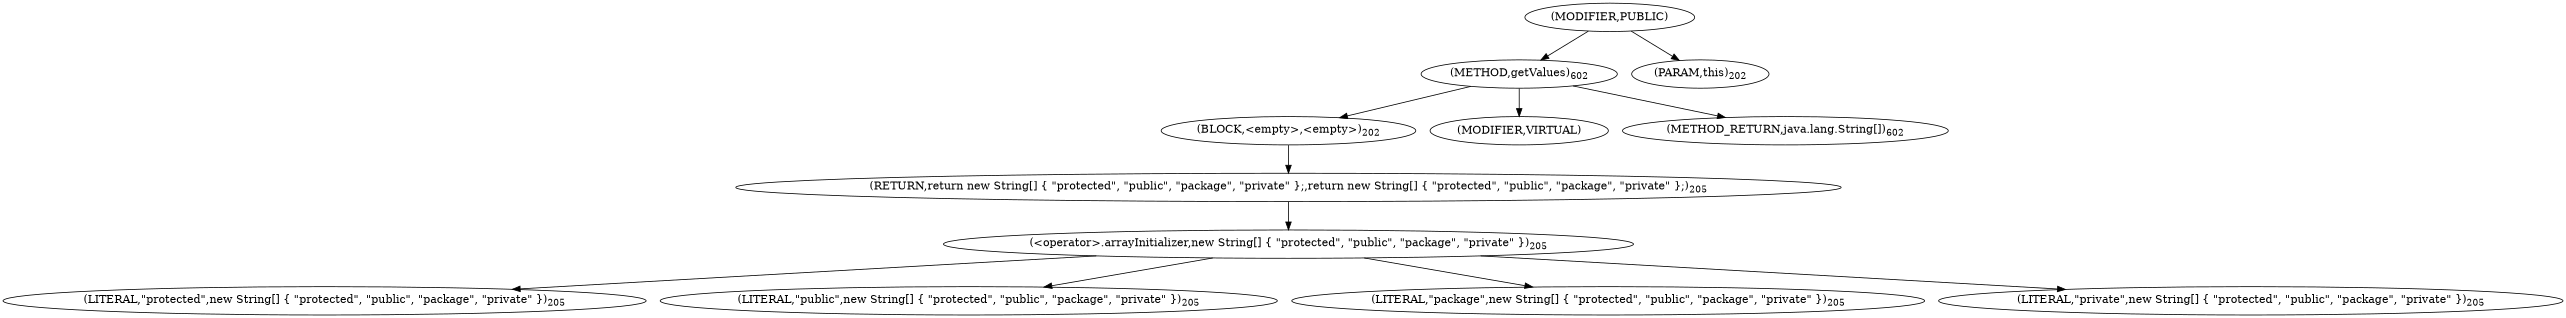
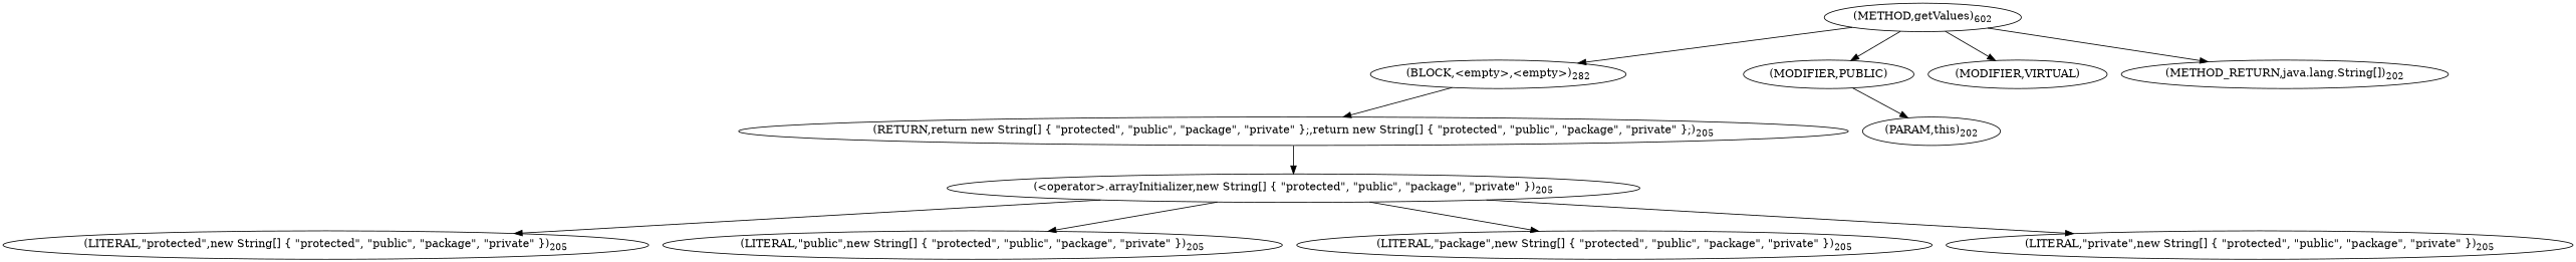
  digraph {
    n1 [label=<(METHOD,getValues)<SUB>602</SUB>>]
-   n2 [label=<(BLOCK,&lt;empty&gt;,&lt;empty&gt;)<SUB>202</SUB>>]
+   n2 [label=<(BLOCK,&lt;empty&gt;,&lt;empty&gt;)<SUB>282</SUB>>]
    n3 [label=<(MODIFIER,PUBLIC)>]
    n4 [label=<(MODIFIER,VIRTUAL)>]
-   n5 [label=<(METHOD_RETURN,java.lang.String[])<SUB>602</SUB>>]
+   n5 [label=<(METHOD_RETURN,java.lang.String[])<SUB>202</SUB>>]
    n6 [label=<(PARAM,this)<SUB>202</SUB>>]
    n7 [label=<(RETURN,return new String[] { &quot;protected&quot;, &quot;public&quot;, &quot;package&quot;, &quot;private&quot; };,return new String[] { &quot;protected&quot;, &quot;public&quot;, &quot;package&quot;, &quot;private&quot; };)<SUB>205</SUB>>]
    n8 [label=<(&lt;operator&gt;.arrayInitializer,new String[] { &quot;protected&quot;, &quot;public&quot;, &quot;package&quot;, &quot;private&quot; })<SUB>205</SUB>>]
    n9 [label=<(LITERAL,&quot;protected&quot;,new String[] { &quot;protected&quot;, &quot;public&quot;, &quot;package&quot;, &quot;private&quot; })<SUB>205</SUB>>]
    n10 [label=<(LITERAL,&quot;public&quot;,new String[] { &quot;protected&quot;, &quot;public&quot;, &quot;package&quot;, &quot;private&quot; })<SUB>205</SUB>>]
    n11 [label=<(LITERAL,&quot;package&quot;,new String[] { &quot;protected&quot;, &quot;public&quot;, &quot;package&quot;, &quot;private&quot; })<SUB>205</SUB>>]
    n12 [label=<(LITERAL,&quot;private&quot;,new String[] { &quot;protected&quot;, &quot;public&quot;, &quot;package&quot;, &quot;private&quot; })<SUB>205</SUB>>]
    n1 -> n2
-   n3 -> n1
+   n1 -> n3
    n1 -> n4
    n1 -> n5
    n2 -> n7
    n3 -> n6
    n7 -> n8
    n8 -> n9
    n8 -> n10
    n8 -> n11
    n8 -> n12
  }
